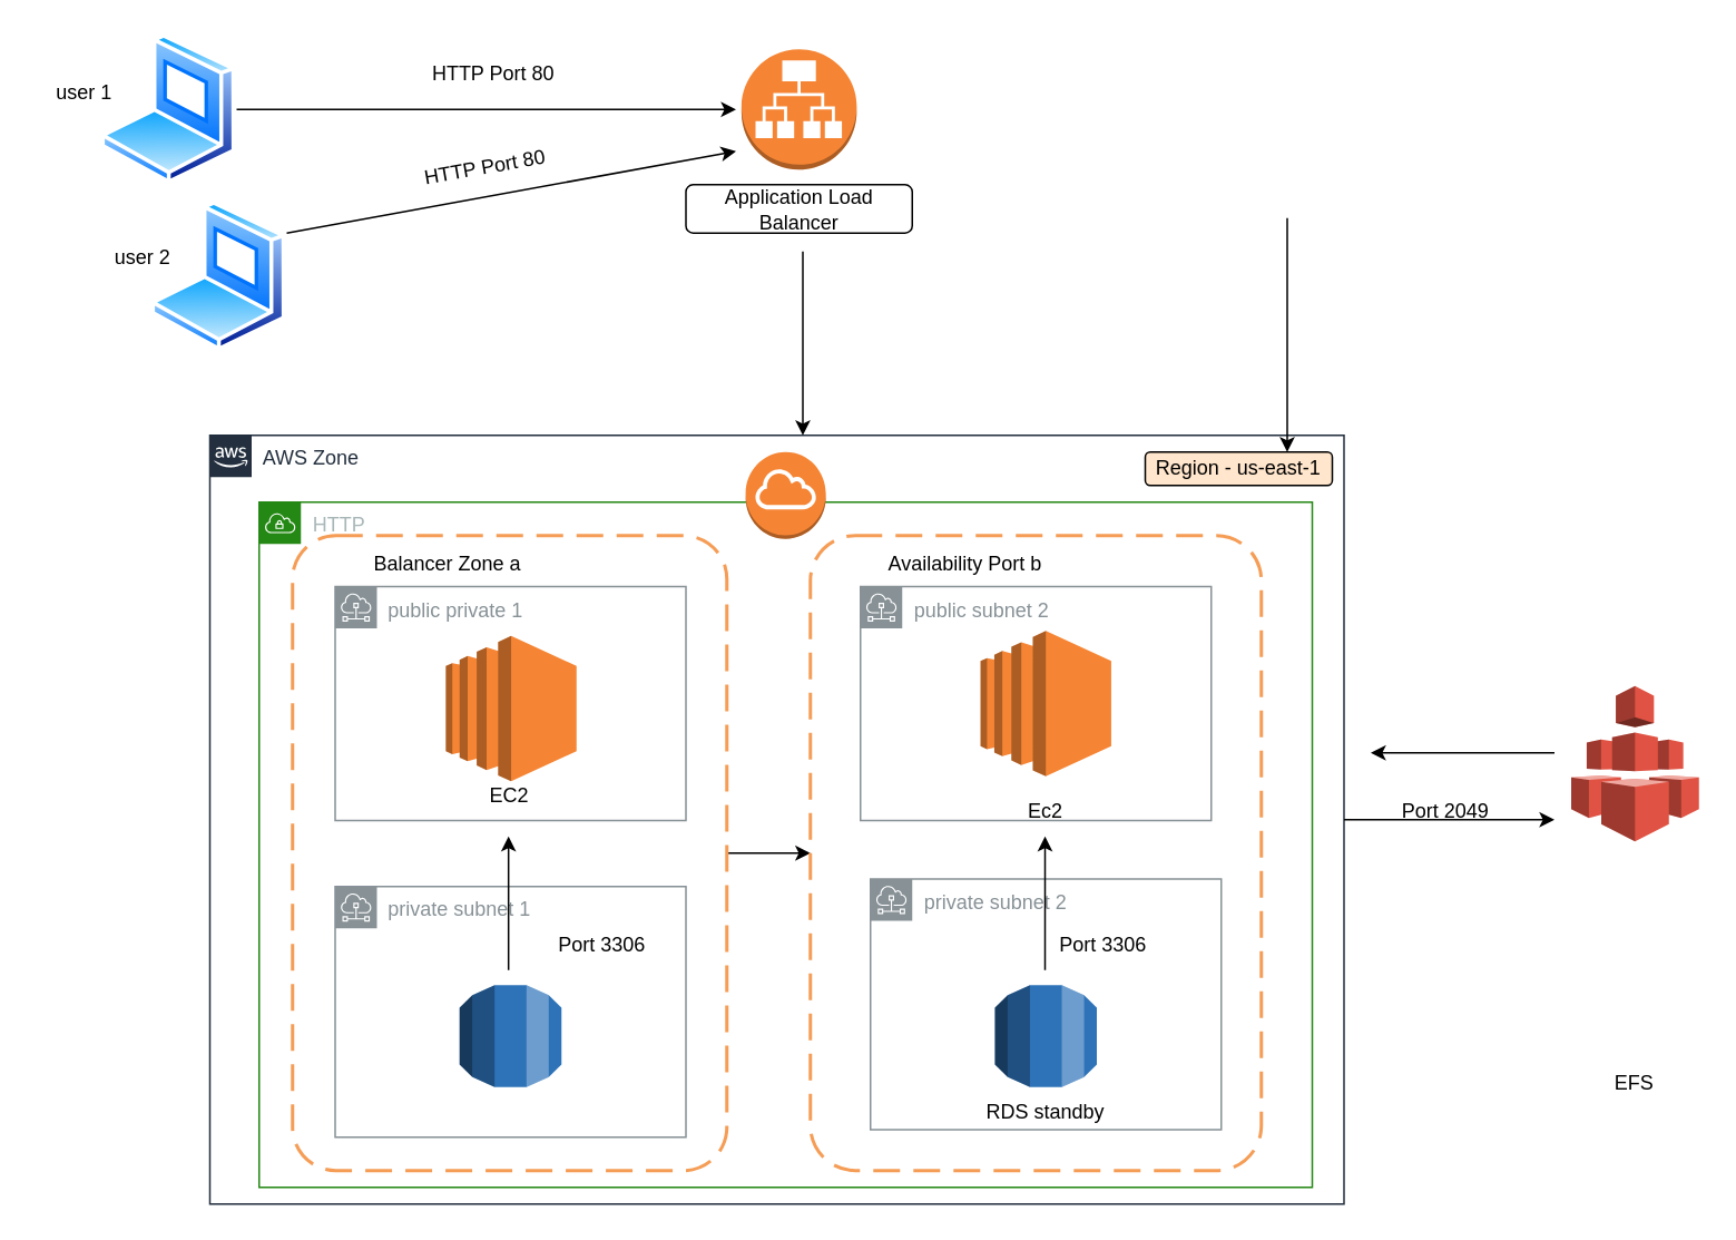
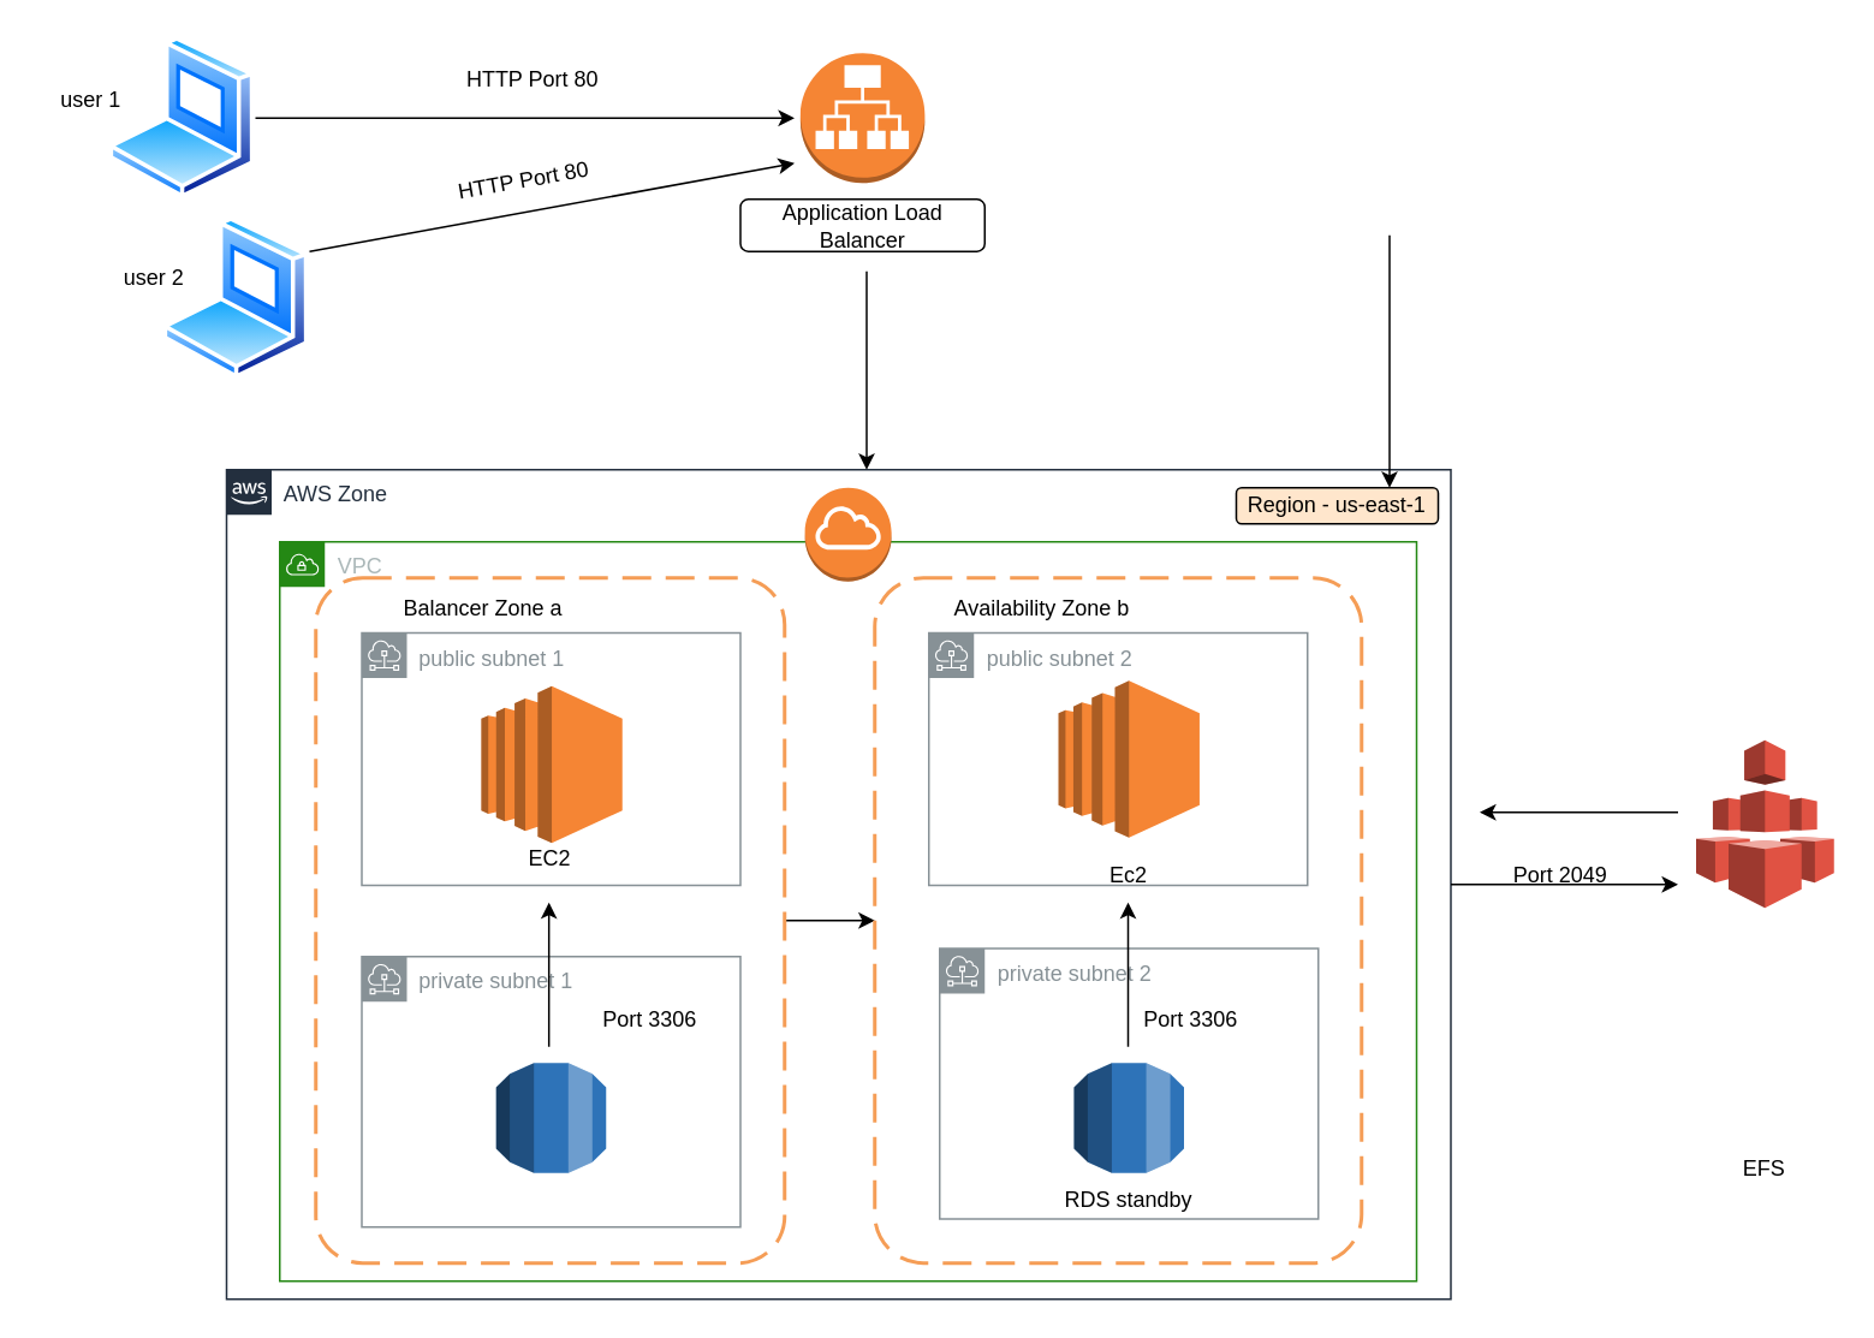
  <mxCell id="0" />
  <mxCell id="1" parent="0" />
  <mxCell id="2" value="AWS Zone" style="points=[[0,0],[0.25,0],[0.5,0],[0.75,0],[1,0],[1,0.25],[1,0.5],[1,0.75],[1,1],[0.75,1],[0.5,1],[0.25,1],[0,1],[0,0.75],[0,0.5],[0,0.25]];outlineConnect=0;gradientColor=none;html=1;whiteSpace=wrap;fontSize=12;fontStyle=0;shape=mxgraph.aws4.group;grIcon=mxgraph.aws4.group_aws_cloud_alt;strokeColor=#232F3E;fillColor=none;verticalAlign=top;align=left;spacingLeft=30;fontColor=#232F3E;dashed=0;labelBackgroundColor=#ffffff;container=1;pointerEvents=0;collapsible=0;recursiveResize=0;" parent="1" vertex="1"><mxGeometry x="125" y="260" width="679" height="460" as="geometry" /></mxCell>
  <mxCell id="3" value="Region - us-east-1" style="rounded=1;whiteSpace=wrap;html=1;fillColor=#ffe6cc;" vertex="1" parent="2"><mxGeometry x="560" y="10" width="112" height="20" as="geometry" /></mxCell>
- <mxCell id="4" value="HTTP" style="points=[[0,0],[0.25,0],[0.5,0],[0.75,0],[1,0],[1,0.25],[1,0.5],[1,0.75],[1,1],[0.75,1],[0.5,1],[0.25,1],[0,1],[0,0.75],[0,0.5],[0,0.25]];outlineConnect=0;gradientColor=none;html=1;whiteSpace=wrap;fontSize=12;fontStyle=0;container=1;pointerEvents=0;collapsible=0;recursiveResize=0;shape=mxgraph.aws4.group;grIcon=mxgraph.aws4.group_vpc;strokeColor=#248814;fillColor=none;verticalAlign=top;align=left;spacingLeft=30;fontColor=#AAB7B8;dashed=0;" vertex="1" parent="2"><mxGeometry x="29.5" y="40" width="630.5" height="410" as="geometry" /></mxCell>
- <mxCell id="5" value="public private 1" style="sketch=0;outlineConnect=0;gradientColor=none;html=1;whiteSpace=wrap;fontSize=12;fontStyle=0;shape=mxgraph.aws4.group;grIcon=mxgraph.aws4.group_subnet;strokeColor=#879196;fillColor=none;verticalAlign=top;align=left;spacingLeft=30;fontColor=#879196;dashed=0;" vertex="1" parent="4"><mxGeometry x="45.5" y="50.5" width="210" height="140" as="geometry" /></mxCell>
+ <mxCell id="4" value="VPC" style="points=[[0,0],[0.25,0],[0.5,0],[0.75,0],[1,0],[1,0.25],[1,0.5],[1,0.75],[1,1],[0.75,1],[0.5,1],[0.25,1],[0,1],[0,0.75],[0,0.5],[0,0.25]];outlineConnect=0;gradientColor=none;html=1;whiteSpace=wrap;fontSize=12;fontStyle=0;container=1;pointerEvents=0;collapsible=0;recursiveResize=0;shape=mxgraph.aws4.group;grIcon=mxgraph.aws4.group_vpc;strokeColor=#248814;fillColor=none;verticalAlign=top;align=left;spacingLeft=30;fontColor=#AAB7B8;dashed=0;" vertex="1" parent="2"><mxGeometry x="29.5" y="40" width="630.5" height="410" as="geometry" /></mxCell>
+ <mxCell id="5" value="public subnet 1" style="sketch=0;outlineConnect=0;gradientColor=none;html=1;whiteSpace=wrap;fontSize=12;fontStyle=0;shape=mxgraph.aws4.group;grIcon=mxgraph.aws4.group_subnet;strokeColor=#879196;fillColor=none;verticalAlign=top;align=left;spacingLeft=30;fontColor=#879196;dashed=0;" vertex="1" parent="4"><mxGeometry x="45.5" y="50.5" width="210" height="140" as="geometry" /></mxCell>
  <mxCell id="6" value="private subnet 1" style="sketch=0;outlineConnect=0;gradientColor=none;html=1;whiteSpace=wrap;fontSize=12;fontStyle=0;shape=mxgraph.aws4.group;grIcon=mxgraph.aws4.group_subnet;strokeColor=#879196;fillColor=none;verticalAlign=top;align=left;spacingLeft=30;fontColor=#879196;dashed=0;" vertex="1" parent="4"><mxGeometry x="45.5" y="230" width="210" height="150" as="geometry" /></mxCell>
  <mxCell id="7" value="public subnet 2" style="sketch=0;outlineConnect=0;gradientColor=none;html=1;whiteSpace=wrap;fontSize=12;fontStyle=0;shape=mxgraph.aws4.group;grIcon=mxgraph.aws4.group_subnet;strokeColor=#879196;fillColor=none;verticalAlign=top;align=left;spacingLeft=30;fontColor=#879196;dashed=0;" vertex="1" parent="4"><mxGeometry x="360" y="50.5" width="210" height="140" as="geometry" /></mxCell>
  <mxCell id="8" value="private subnet 2" style="sketch=0;outlineConnect=0;gradientColor=none;html=1;whiteSpace=wrap;fontSize=12;fontStyle=0;shape=mxgraph.aws4.group;grIcon=mxgraph.aws4.group_subnet;strokeColor=#879196;fillColor=none;verticalAlign=top;align=left;spacingLeft=30;fontColor=#879196;dashed=0;" vertex="1" parent="4"><mxGeometry x="366" y="225.5" width="210" height="150" as="geometry" /></mxCell>
  <mxCell id="9" value="" style="edgeStyle=orthogonalEdgeStyle;rounded=0;orthogonalLoop=1;jettySize=auto;html=1;" edge="1" parent="4" source="10" target="11"><mxGeometry relative="1" as="geometry" /></mxCell>
  <mxCell id="10" value="" style="rounded=1;arcSize=10;dashed=1;strokeColor=#F59D56;fillColor=none;gradientColor=none;dashPattern=8 4;strokeWidth=2;" vertex="1" parent="4"><mxGeometry x="20" y="20" width="260" height="380" as="geometry" /></mxCell>
  <mxCell id="11" value="" style="rounded=1;arcSize=10;dashed=1;strokeColor=#F59D56;fillColor=none;gradientColor=none;dashPattern=8 4;strokeWidth=2;" vertex="1" parent="4"><mxGeometry x="330" y="20" width="270" height="380" as="geometry" /></mxCell>
  <mxCell id="12" value="" style="outlineConnect=0;dashed=0;verticalLabelPosition=bottom;verticalAlign=top;align=center;html=1;shape=mxgraph.aws3.rds;fillColor=#2E73B8;gradientColor=none;" vertex="1" parent="4"><mxGeometry x="120" y="289" width="61" height="61" as="geometry" /></mxCell>
  <mxCell id="13" value="" style="outlineConnect=0;dashed=0;verticalLabelPosition=bottom;verticalAlign=top;align=center;html=1;shape=mxgraph.aws3.rds;fillColor=#2E73B8;gradientColor=none;" vertex="1" parent="4"><mxGeometry x="440.5" y="289" width="61" height="61" as="geometry" /></mxCell>
  <mxCell id="14" value="Ec2" style="text;html=1;strokeColor=none;fillColor=none;align=center;verticalAlign=middle;whiteSpace=wrap;rounded=0;" vertex="1" parent="4"><mxGeometry x="421.75" y="180" width="98.5" height="10.5" as="geometry" /></mxCell>
  <mxCell id="15" value="EC2" style="text;html=1;strokeColor=none;fillColor=none;align=center;verticalAlign=middle;whiteSpace=wrap;rounded=0;" vertex="1" parent="4"><mxGeometry x="100.75" y="160.5" width="98.5" height="30" as="geometry" /></mxCell>
  <mxCell id="16" value="RDS standby" style="text;html=1;strokeColor=none;fillColor=none;align=center;verticalAlign=middle;whiteSpace=wrap;rounded=0;" vertex="1" parent="4"><mxGeometry x="421.75" y="350" width="98.5" height="30" as="geometry" /></mxCell>
  <mxCell id="17" value="Balancer Zone a" style="text;html=1;strokeColor=none;fillColor=none;align=center;verticalAlign=middle;whiteSpace=wrap;rounded=0;" vertex="1" parent="4"><mxGeometry x="45.5" y="22" width="134.5" height="30" as="geometry" /></mxCell>
- <mxCell id="18" value="Availability Port b" style="text;html=1;strokeColor=none;fillColor=none;align=center;verticalAlign=middle;whiteSpace=wrap;rounded=0;" vertex="1" parent="4"><mxGeometry x="355.5" y="22" width="134.5" height="30" as="geometry" /></mxCell>
+ <mxCell id="18" value="Availability Zone b" style="text;html=1;strokeColor=none;fillColor=none;align=center;verticalAlign=middle;whiteSpace=wrap;rounded=0;" vertex="1" parent="4"><mxGeometry x="355.5" y="22" width="134.5" height="30" as="geometry" /></mxCell>
  <mxCell id="19" value="" style="outlineConnect=0;dashed=0;verticalLabelPosition=bottom;verticalAlign=top;align=center;html=1;shape=mxgraph.aws3.ec2;fillColor=#F58534;gradientColor=none;" vertex="1" parent="4"><mxGeometry x="111.75" y="80" width="78.25" height="87" as="geometry" /></mxCell>
  <mxCell id="20" value="" style="outlineConnect=0;dashed=0;verticalLabelPosition=bottom;verticalAlign=top;align=center;html=1;shape=mxgraph.aws3.ec2;fillColor=#F58534;gradientColor=none;" vertex="1" parent="4"><mxGeometry x="431.87" y="77" width="78.25" height="87" as="geometry" /></mxCell>
  <mxCell id="21" value="" style="endArrow=classic;html=1;rounded=0;" edge="1" parent="4"><mxGeometry width="50" height="50" relative="1" as="geometry"><mxPoint x="470.5" y="280" as="sourcePoint" /><mxPoint x="470.5" y="200" as="targetPoint" /></mxGeometry></mxCell>
  <mxCell id="22" value="Port 3306" style="text;html=1;strokeColor=none;fillColor=none;align=center;verticalAlign=middle;whiteSpace=wrap;rounded=0;" vertex="1" parent="4"><mxGeometry x="475.5" y="250" width="60" height="30" as="geometry" /></mxCell>
  <mxCell id="23" value="Port 3306" style="text;html=1;strokeColor=none;fillColor=none;align=center;verticalAlign=middle;whiteSpace=wrap;rounded=0;" vertex="1" parent="4"><mxGeometry x="175.5" y="250" width="60" height="30" as="geometry" /></mxCell>
  <mxCell id="24" value="" style="endArrow=classic;html=1;rounded=0;" edge="1" parent="4"><mxGeometry width="50" height="50" relative="1" as="geometry"><mxPoint x="149.29" y="280" as="sourcePoint" /><mxPoint x="149.29" y="200" as="targetPoint" /></mxGeometry></mxCell>
  <mxCell id="25" value="" style="outlineConnect=0;dashed=0;verticalLabelPosition=bottom;verticalAlign=top;align=center;html=1;shape=mxgraph.aws3.internet_gateway;fillColor=#F58534;gradientColor=none;" vertex="1" parent="2"><mxGeometry x="320.75" y="10" width="48" height="52" as="geometry" /></mxCell>
  <mxCell id="26" value="" style="image;aspect=fixed;perimeter=ellipsePerimeter;html=1;align=center;shadow=0;dashed=0;spacingTop=3;image=img/lib/active_directory/laptop_client.svg;" vertex="1" parent="1"><mxGeometry x="60" y="20" width="81" height="90" as="geometry" /></mxCell>
  <mxCell id="27" value="" style="endArrow=classic;html=1;rounded=0;exitX=1;exitY=0.5;exitDx=0;exitDy=0;" edge="1" parent="1" source="26"><mxGeometry width="50" height="50" relative="1" as="geometry"><mxPoint x="460" y="390" as="sourcePoint" /><mxPoint x="440" y="65" as="targetPoint" /></mxGeometry></mxCell>
  <mxCell id="28" value="Application Load Balancer" style="rounded=1;whiteSpace=wrap;html=1;" vertex="1" parent="1"><mxGeometry x="410" y="110" width="135.5" height="29" as="geometry" /></mxCell>
  <mxCell id="29" value="HTTP Port 80" style="text;html=1;strokeColor=none;fillColor=none;align=center;verticalAlign=middle;whiteSpace=wrap;rounded=0;" vertex="1" parent="1"><mxGeometry x="250" y="29" width="90" height="30" as="geometry" /></mxCell>
  <mxCell id="30" value="" style="endArrow=classic;html=1;rounded=0;" edge="1" parent="1"><mxGeometry width="50" height="50" relative="1" as="geometry"><mxPoint x="480" y="150" as="sourcePoint" /><mxPoint x="480" y="260" as="targetPoint" /></mxGeometry></mxCell>
  <mxCell id="31" value="" style="endArrow=classic;html=1;rounded=0;" edge="1" parent="1"><mxGeometry width="50" height="50" relative="1" as="geometry"><mxPoint x="770" y="130" as="sourcePoint" /><mxPoint x="770" y="270" as="targetPoint" /></mxGeometry></mxCell>
  <mxCell id="32" value="" style="outlineConnect=0;dashed=0;verticalLabelPosition=bottom;verticalAlign=top;align=center;html=1;shape=mxgraph.aws3.application_load_balancer;fillColor=#F58534;gradientColor=none;" vertex="1" parent="1"><mxGeometry x="443.25" y="29" width="69" height="72" as="geometry" /></mxCell>
  <mxCell id="33" value="" style="image;aspect=fixed;perimeter=ellipsePerimeter;html=1;align=center;shadow=0;dashed=0;spacingTop=3;image=img/lib/active_directory/laptop_client.svg;" vertex="1" parent="1"><mxGeometry x="90" y="120" width="81" height="90" as="geometry" /></mxCell>
  <mxCell id="34" value="" style="endArrow=classic;html=1;rounded=0;exitX=1;exitY=0.5;exitDx=0;exitDy=0;" edge="1" parent="1"><mxGeometry width="50" height="50" relative="1" as="geometry"><mxPoint x="171" y="139" as="sourcePoint" /><mxPoint x="440" y="90" as="targetPoint" /></mxGeometry></mxCell>
  <mxCell id="35" value="HTTP Port 80" style="text;html=1;strokeColor=none;fillColor=none;align=center;verticalAlign=middle;whiteSpace=wrap;rounded=0;rotation=-10;" vertex="1" parent="1"><mxGeometry x="240" y="80" width="100" height="40" as="geometry" /></mxCell>
  <mxCell id="36" value="user 1" style="text;html=1;strokeColor=none;fillColor=none;align=center;verticalAlign=middle;whiteSpace=wrap;rounded=0;" vertex="1" parent="1"><mxGeometry x="20" y="40" width="60" height="30" as="geometry" /></mxCell>
  <mxCell id="37" value="user 2" style="text;html=1;strokeColor=none;fillColor=none;align=center;verticalAlign=middle;whiteSpace=wrap;rounded=0;" vertex="1" parent="1"><mxGeometry x="40" y="139" width="90" height="30" as="geometry" /></mxCell>
  <mxCell id="38" value="" style="outlineConnect=0;dashed=0;verticalLabelPosition=bottom;verticalAlign=top;align=center;html=1;shape=mxgraph.aws3.efs;fillColor=#E05243;gradientColor=none;" vertex="1" parent="1"><mxGeometry x="940" y="410" width="76.5" height="93" as="geometry" /></mxCell>
  <mxCell id="39" value="EFS" style="text;html=1;strokeColor=none;fillColor=none;align=center;verticalAlign=middle;whiteSpace=wrap;rounded=0;" vertex="1" parent="1"><mxGeometry x="948.25" y="633" width="60" height="30" as="geometry" /></mxCell>
  <mxCell id="40" value="" style="endArrow=classic;html=1;rounded=0;" edge="1" parent="1"><mxGeometry width="50" height="50" relative="1" as="geometry"><mxPoint x="930" y="450" as="sourcePoint" /><mxPoint x="820" y="450" as="targetPoint" /></mxGeometry></mxCell>
  <mxCell id="41" value="" style="endArrow=classic;html=1;rounded=0;" edge="1" parent="1" source="2"><mxGeometry width="50" height="50" relative="1" as="geometry"><mxPoint x="810" y="460" as="sourcePoint" /><mxPoint x="930" y="490" as="targetPoint" /></mxGeometry></mxCell>
  <mxCell id="42" value="Port 2049" style="text;html=1;strokeColor=none;fillColor=none;align=center;verticalAlign=middle;whiteSpace=wrap;rounded=0;" vertex="1" parent="1"><mxGeometry x="835" y="470" width="60" height="30" as="geometry" /></mxCell>
